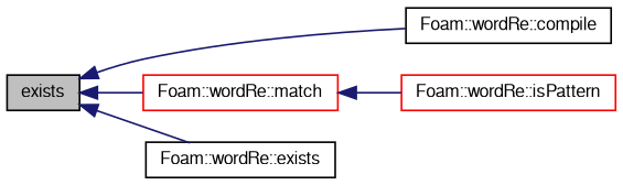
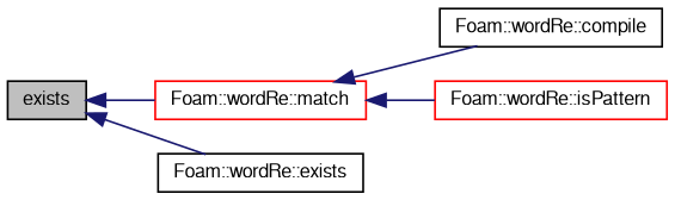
  digraph {
    rankdir=LR
    node [color=black fontname=FreeSans fontsize=10 shape=record]
    edge [color=midnightblue dir=back fontname=FreeSans fontsize=10 labelfontname=FreeSans labelfontsize=10 style=solid]
    n1 [fillcolor=grey75 fontcolor=black height=0.2 label=exists style=filled width=0.4]
    n2 [height=0.2 label="Foam::wordRe::compile" width=0.4]
    n3 [color=red height=0.2 label="Foam::wordRe::match" width=0.4]
    n4 [height=0.2 label="Foam::wordRe::exists" width=0.4]
    n5 [color=red height=0.2 label="Foam::wordRe::isPattern" width=0.4]
-   n1 -> n2
+   n3 -> n2
    n1 -> n3
    n1 -> n4
    n3 -> n5
  }
